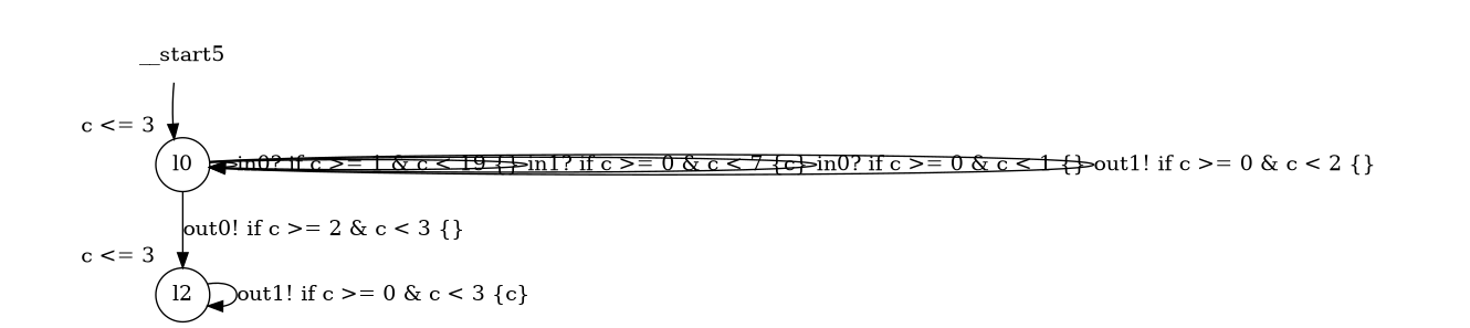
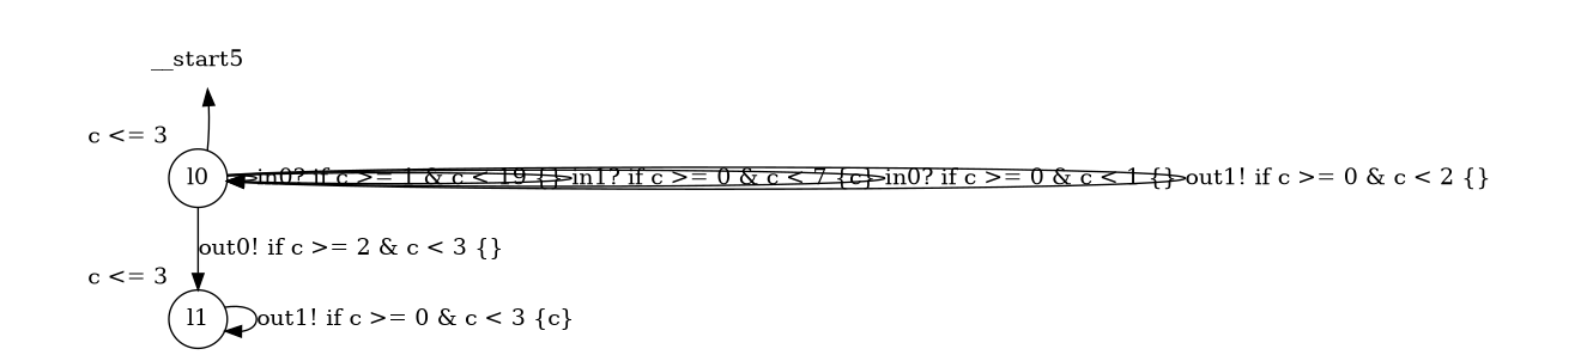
  digraph {
    node [shape=circle margin=0 xlabel="c <= 3"]
    n1 [label=__start5 shape=none margin="" xlabel=""]
    n2 [label=l0]
-   n3 [label=l2]
-   n1 -> n2
+   n3 [label=l1]
+   n2 -> n1
    n2 -> n2 [label="in0? if c >= 1 & c < 19 {} "]
    n2 -> n2 [label="in1? if c >= 0 & c < 7 {c} "]
    n2 -> n2 [label="in0? if c >= 0 & c < 1 {} "]
    n2 -> n2 [label="out1! if c >= 0 & c < 2 {} "]
    n2 -> n3 [label="out0! if c >= 2 & c < 3 {} "]
    n3 -> n3 [label="out1! if c >= 0 & c < 3 {c} "]
  }
